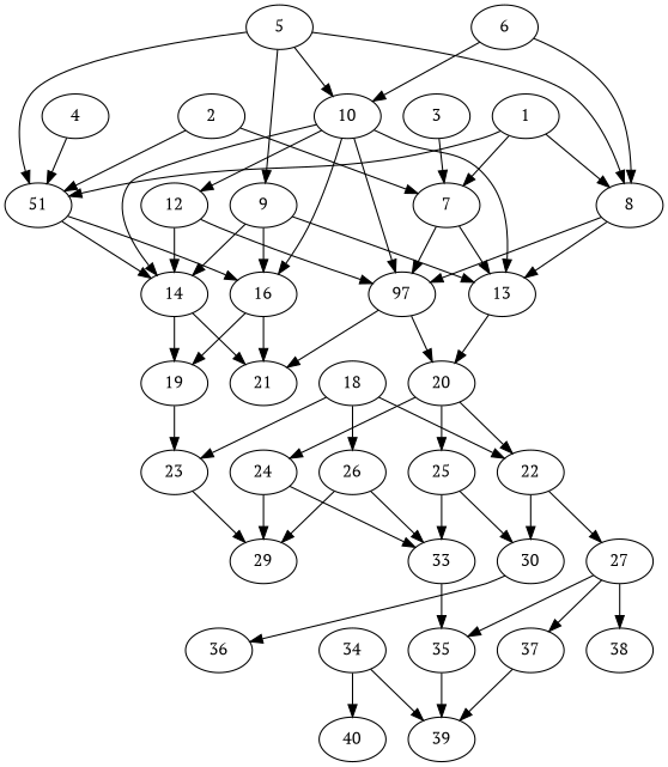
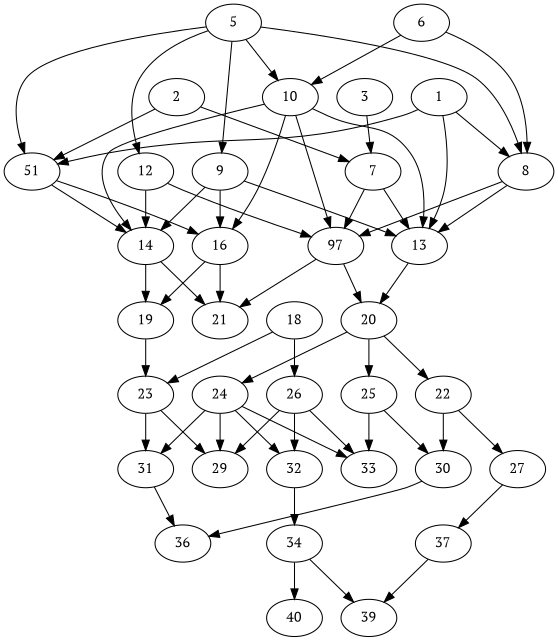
  digraph {
    fontname="PT Serif"
    node [alpha=0.01 fontname="PT Serif"]
    edge [fontname="PT Serif"]
    1 [expect_size=11971584]
    7 [expect_size=47394816]
    8 [alpha=0.13 expect_size=37791744]
    n4 [expect_size=6055936 label=51]
    13 [alpha=0.04 expect_size=28455936]
    n6 [alpha=0.11 expect_size=34544640 label=97]
    14 [alpha=0.05 expect_size=25336832]
    16 [alpha=0.17 expect_size=26021888]
    20 [alpha=0.08 expect_size=10938368]
    21 [alpha=0.02 expect_size=18746368]
    19 [alpha=0.17 expect_size=21235712]
    2 [alpha=0.09 expect_size=10261504]
    3 [alpha=0.19 expect_size=5535744]
-   4 [alpha=0.12 expect_size=28106752]
    5 [alpha=0.09 expect_size=16808960]
    9 [alpha=0.16 expect_size=26327040]
    10 [alpha=0.03 expect_size=43601920]
    12 [alpha=0.09 expect_size=7437312]
    6 [alpha=0.04 expect_size=51084288]
    22 [alpha=0.18 expect_size=21766144]
    24 [alpha=0.19 expect_size=5549056]
    25 [alpha=0.10 expect_size=17299456]
    18 [alpha=0.02 expect_size=37848064]
    23 [alpha=0.14 expect_size=44021760]
    26 [alpha=0.00 expect_size=31911936]
    27 [alpha=0.08 expect_size=24768512]
    30 [alpha=0.08 expect_size=47908864]
    29 [expect_size=8120320]
+   31 [alpha=0.15 expect_size=19201024]
+   32 [alpha=0.03 expect_size=23098368]
    33 [expect_size=17433600]
-   35 [alpha=0.15 expect_size=48349184]
    37 [alpha=0.18 expect_size=25446400]
-   38 [alpha=0.00 expect_size=44688384]
    36 [alpha=0.10 expect_size=24988672]
    34 [alpha=0.08 expect_size=49686528]
    39 [alpha=0.09 expect_size=20893696]
    40 [alpha=0.00 expect_size=22331392]
-   1 -> 7
+   1 -> 13
    1 -> 8
    1 -> n4
    7 -> 13
    7 -> n6
    8 -> 13
    8 -> n6
    n4 -> 14
    n4 -> 16
    13 -> 20
    n6 -> 20
    n6 -> 21
    14 -> 21
    14 -> 19
    16 -> 21
    16 -> 19
    20 -> 22
    20 -> 24
    20 -> 25
    19 -> 23
    2 -> 7
    2 -> n4
    3 -> 7
-   4 -> n4
    5 -> 8
    5 -> n4
    5 -> 9
    5 -> 10
-   10 -> 12
+   5 -> 12
    9 -> 13
    9 -> 14
    9 -> 16
    10 -> 13
    10 -> n6
    10 -> 14
    10 -> 16
    12 -> n6
    12 -> 14
    6 -> 8
    6 -> 10
    22 -> 27
    22 -> 30
    24 -> 29
+   24 -> 31
+   24 -> 32
    24 -> 33
    25 -> 30
    25 -> 33
-   18 -> 22
    18 -> 23
    18 -> 26
    23 -> 29
+   23 -> 31
    26 -> 29
+   26 -> 32
    26 -> 33
-   27 -> 35
    27 -> 37
-   27 -> 38
    30 -> 36
-   33 -> 35
-   35 -> 39
+   31 -> 36
+   32 -> 34
    37 -> 39
    34 -> 39
    34 -> 40
  }
